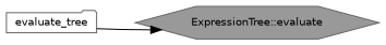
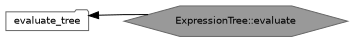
  digraph {
    rankdir=RL
    node [fontname=Helvetica fontsize=10 style=filled]
    n1 [color=gray40 fillcolor=grey60 fontcolor=black height=0.2 label="ExpressionTree::evaluate" shape=hexagon width=0.4]
    n2 [color=grey40 fillcolor=white height=0.2 label=evaluate_tree shape=folder width=0.4]
-   n1 -> n2 [color=black dir=back fontname=Helvetica fontsize=10 labelfontname=Helvetica labelfontsize=10 style=solid]
+   n2 -> n1 [color=black dir=back fontname=Helvetica fontsize=10 labelfontname=Helvetica labelfontsize=10 style=solid]
  }
